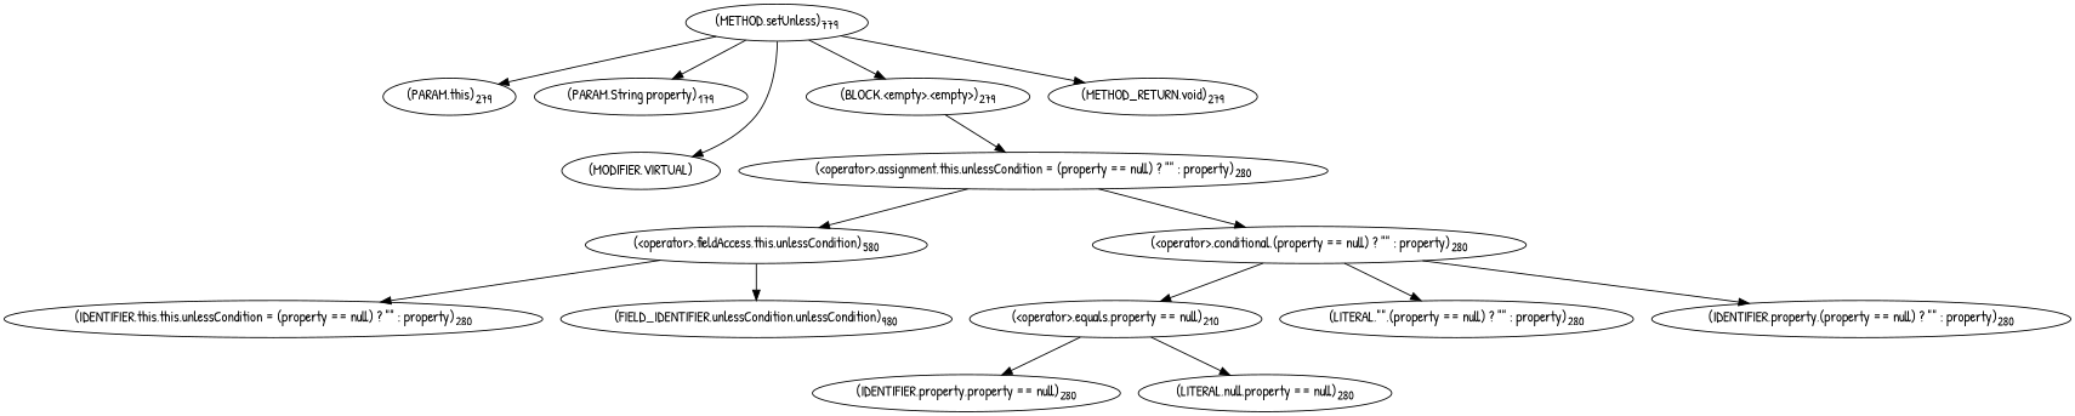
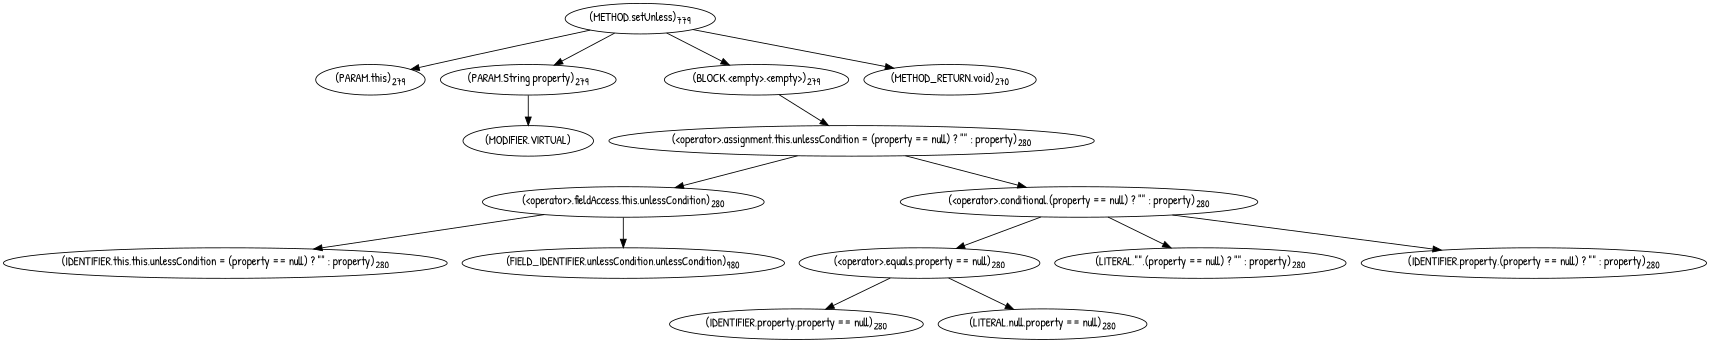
  digraph {
    fontname="Patrick Hand"
    node [fontname="Patrick Hand"]
    edge [fontname="Patrick Hand"]
    n1 [label=<(METHOD,setUnless)<SUB>779</SUB>>]
    n2 [label=<(PARAM,this)<SUB>279</SUB>>]
-   n3 [label=<(PARAM,String property)<SUB>179</SUB>>]
+   n3 [label=<(PARAM,String property)<SUB>279</SUB>>]
    n4 [label=<(BLOCK,&lt;empty&gt;,&lt;empty&gt;)<SUB>279</SUB>>]
    n5 [label=<(MODIFIER,VIRTUAL)>]
-   n6 [label=<(METHOD_RETURN,void)<SUB>279</SUB>>]
+   n6 [label=<(METHOD_RETURN,void)<SUB>270</SUB>>]
    n7 [label=<(&lt;operator&gt;.assignment,this.unlessCondition = (property == null) ? &quot;&quot; : property)<SUB>280</SUB>>]
-   n8 [label=<(&lt;operator&gt;.fieldAccess,this.unlessCondition)<SUB>580</SUB>>]
+   n8 [label=<(&lt;operator&gt;.fieldAccess,this.unlessCondition)<SUB>280</SUB>>]
    n9 [label=<(&lt;operator&gt;.conditional,(property == null) ? &quot;&quot; : property)<SUB>280</SUB>>]
    n10 [label=<(IDENTIFIER,this,this.unlessCondition = (property == null) ? &quot;&quot; : property)<SUB>280</SUB>>]
    n11 [label=<(FIELD_IDENTIFIER,unlessCondition,unlessCondition)<SUB>980</SUB>>]
-   n12 [label=<(&lt;operator&gt;.equals,property == null)<SUB>210</SUB>>]
+   n12 [label=<(&lt;operator&gt;.equals,property == null)<SUB>280</SUB>>]
    n13 [label=<(LITERAL,&quot;&quot;,(property == null) ? &quot;&quot; : property)<SUB>280</SUB>>]
    n14 [label=<(IDENTIFIER,property,(property == null) ? &quot;&quot; : property)<SUB>280</SUB>>]
    n15 [label=<(IDENTIFIER,property,property == null)<SUB>280</SUB>>]
    n16 [label=<(LITERAL,null,property == null)<SUB>280</SUB>>]
    n1 -> n2
    n1 -> n3
    n1 -> n4
-   n1 -> n5
+   n3 -> n5
    n1 -> n6
    n4 -> n7
    n7 -> n8
    n7 -> n9
    n8 -> n10
    n8 -> n11
    n9 -> n12
    n9 -> n13
    n9 -> n14
    n12 -> n15
    n12 -> n16
  }
